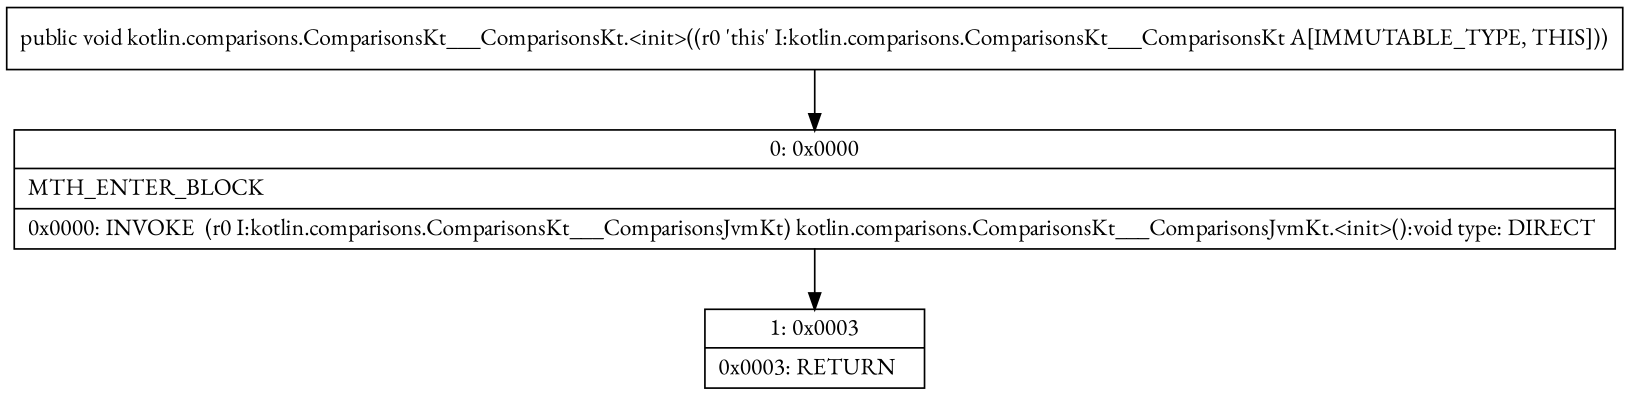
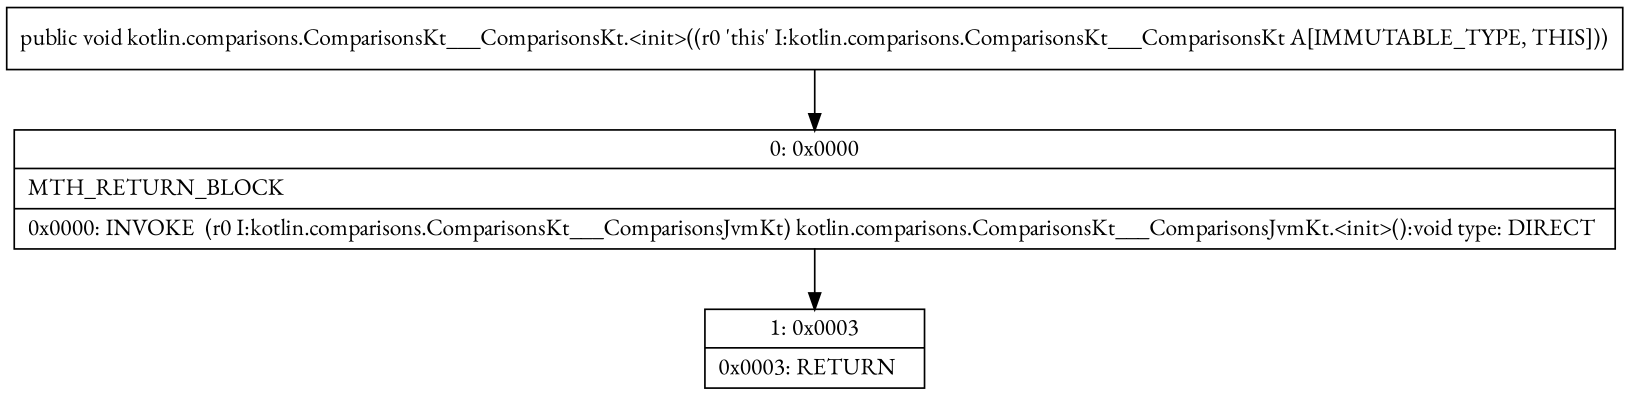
  digraph {
    fontname="EB Garamond"
    node [shape=record fontname="EB Garamond"]
    edge [fontname="EB Garamond"]
-   n1 [label="{0\:\ 0x0000|MTH_ENTER_BLOCK\l|0x0000: INVOKE  (r0 I:kotlin.comparisons.ComparisonsKt___ComparisonsJvmKt) kotlin.comparisons.ComparisonsKt___ComparisonsJvmKt.\<init\>():void type: DIRECT \l}"]
+   n1 [label="{0\:\ 0x0000|MTH_RETURN_BLOCK\l|0x0000: INVOKE  (r0 I:kotlin.comparisons.ComparisonsKt___ComparisonsJvmKt) kotlin.comparisons.ComparisonsKt___ComparisonsJvmKt.\<init\>():void type: DIRECT \l}"]
    n2 [label="{1\:\ 0x0003|0x0003: RETURN   \l}"]
    n3 [label="{public void kotlin.comparisons.ComparisonsKt___ComparisonsKt.\<init\>((r0 'this' I:kotlin.comparisons.ComparisonsKt___ComparisonsKt A[IMMUTABLE_TYPE, THIS])) }"]
    n1 -> n2
    n3 -> n1
  }
